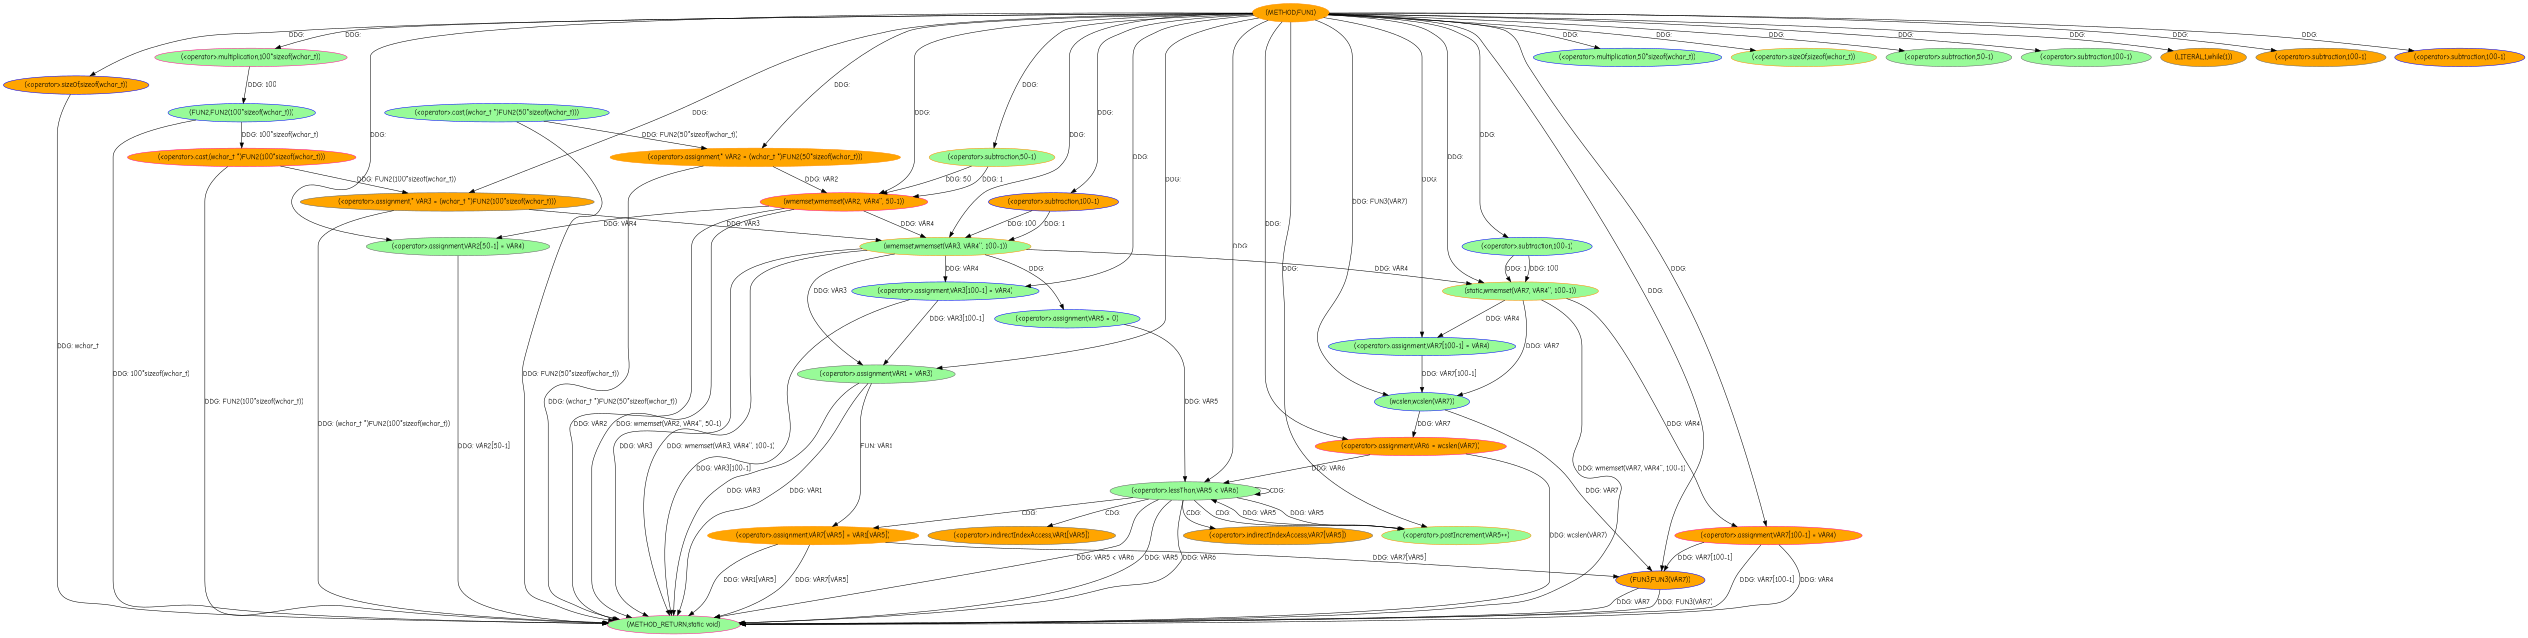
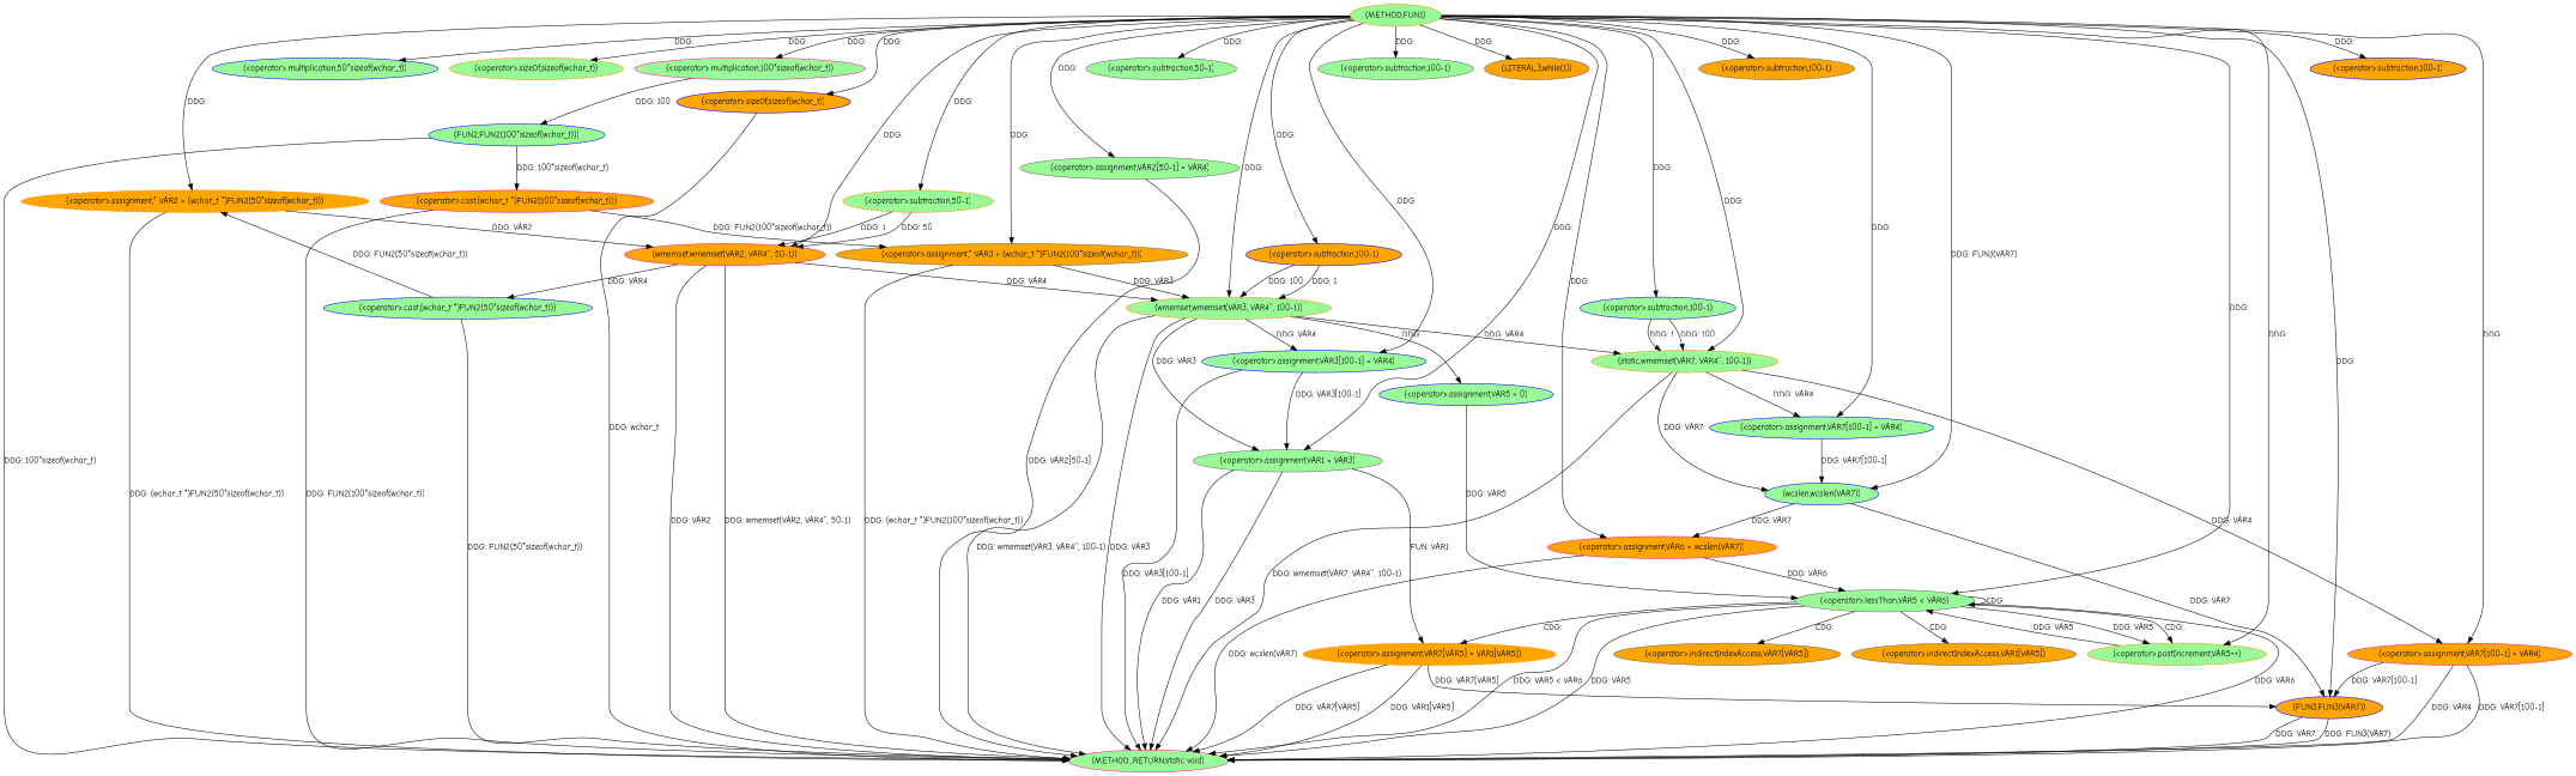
  digraph {
    fontname="Comic Neue"
    node [color=blue fillcolor=palegreen fontname="Comic Neue" style=filled]
    edge [fontname="Comic Neue"]
-   n1 [color=darkorange fillcolor=orange label="(METHOD,FUN1)"]
+   n1 [color=darkorange label="(METHOD,FUN1)"]
    n2 [color=darkorange fillcolor=orange label="(<operator>.assignment,* VAR2 = (wchar_t *)FUN2(50*sizeof(wchar_t)))"]
    n3 [label="(<operator>.multiplication,50*sizeof(wchar_t))"]
    n4 [color=darkorange label="(<operator>.sizeOf,sizeof(wchar_t))"]
    n5 [color=gray40 fillcolor=orange label="(<operator>.assignment,* VAR3 = (wchar_t *)FUN2(100*sizeof(wchar_t)))"]
    n6 [color=deeppink label="(<operator>.multiplication,100*sizeof(wchar_t))"]
    n7 [fillcolor=orange label="(<operator>.sizeOf,sizeof(wchar_t))"]
    n8 [color=deeppink fillcolor=orange label="(wmemset,wmemset(VAR2, VAR4'', 50-1))"]
    n9 [color=darkorange label="(<operator>.subtraction,50-1)"]
    n10 [color=gray40 label="(<operator>.assignment,VAR2[50-1] = VAR4)"]
    n11 [color=gray40 label="(<operator>.subtraction,50-1)"]
    n12 [color=darkorange label="(wmemset,wmemset(VAR3, VAR4'', 100-1))"]
    n13 [fillcolor=orange label="(<operator>.subtraction,100-1)"]
    n14 [label="(<operator>.assignment,VAR3[100-1] = VAR4)"]
    n15 [color=gray40 label="(<operator>.subtraction,100-1)"]
-   n16 [color=gray40 fillcolor=orange label="(LITERAL,1,while(1))"]
+   n16 [color=gray40 fillcolor=orange label="(LITERAL,3,while(1))"]
    n17 [color=gray40 label="(<operator>.assignment,VAR1 = VAR3)"]
    n18 [color=darkorange label="(static,wmemset(VAR7, VAR4'', 100-1))"]
    n19 [label="(<operator>.subtraction,100-1)"]
    n20 [label="(<operator>.assignment,VAR7[100-1] = VAR4)"]
    n21 [color=gray40 fillcolor=orange label="(<operator>.subtraction,100-1)"]
    n22 [color=deeppink fillcolor=orange label="(<operator>.assignment,VAR6 = wcslen(VAR7))"]
    n23 [label="(wcslen,wcslen(VAR7))"]
    n24 [color=gray40 label="(<operator>.lessThan,VAR5 < VAR6)"]
    n25 [color=darkorange label="(<operator>.postIncrement,VAR5++)"]
    n26 [color=deeppink fillcolor=orange label="(<operator>.assignment,VAR7[100-1] = VAR4)"]
    n27 [fillcolor=orange label="(<operator>.subtraction,100-1)"]
    n28 [fillcolor=orange label="(FUN3,FUN3(VAR7))"]
    n29 [color=deeppink label="(METHOD_RETURN,static void)"]
    n30 [label="(FUN2,FUN2(100*sizeof(wchar_t)))"]
    n31 [label="(<operator>.assignment,VAR5 = 0)"]
    n32 [color=darkorange fillcolor=orange label="(<operator>.assignment,VAR7[VAR5] = VAR1[VAR5])"]
    n33 [color=gray40 fillcolor=orange label="(<operator>.indirectIndexAccess,VAR7[VAR5])"]
    n34 [color=gray40 fillcolor=orange label="(<operator>.indirectIndexAccess,VAR1[VAR5])"]
    n35 [label="(<operator>.cast,(wchar_t *)FUN2(50*sizeof(wchar_t)))"]
    n36 [color=deeppink fillcolor=orange label="(<operator>.cast,(wchar_t *)FUN2(100*sizeof(wchar_t)))"]
    n1 -> n2 [label="DDG: "]
    n1 -> n3 [label="DDG: "]
    n1 -> n4 [label="DDG: "]
    n1 -> n5 [label="DDG: "]
    n1 -> n6 [label="DDG: "]
    n1 -> n7 [label="DDG: "]
    n1 -> n8 [label="DDG: "]
    n1 -> n9 [label="DDG: "]
    n1 -> n10 [label="DDG: "]
    n1 -> n11 [label="DDG: "]
    n1 -> n12 [label="DDG: "]
    n1 -> n13 [label="DDG: "]
    n1 -> n14 [label="DDG: "]
    n1 -> n15 [label="DDG: "]
    n1 -> n16 [label="DDG: "]
    n1 -> n17 [label="DDG: "]
    n1 -> n18 [label="DDG: "]
    n1 -> n19 [label="DDG: "]
    n1 -> n20 [label="DDG: "]
    n1 -> n21 [label="DDG: "]
    n1 -> n22 [label="DDG: "]
    n1 -> n23 [label="DDG: FUN3(VAR7)"]
    n1 -> n24 [label="DDG: "]
    n1 -> n25 [label="DDG: "]
    n1 -> n26 [label="DDG: "]
    n1 -> n27 [label="DDG: "]
    n1 -> n28 [label="DDG: "]
    n2 -> n8 [label="DDG: VAR2"]
    n2 -> n29 [label="DDG: (wchar_t *)FUN2(50*sizeof(wchar_t))"]
    n5 -> n12 [label="DDG: VAR3"]
    n5 -> n29 [label="DDG: (wchar_t *)FUN2(100*sizeof(wchar_t))"]
    n6 -> n30 [label="DDG: 100"]
    n7 -> n29 [label="DDG: wchar_t"]
-   n8 -> n10 [label="DDG: VAR4"]
+   n8 -> n35 [label="DDG: VAR4"]
    n8 -> n12 [label="DDG: VAR4"]
    n8 -> n29 [label="DDG: wmemset(VAR2, VAR4'', 50-1)"]
    n8 -> n29 [label="DDG: VAR2"]
    n9 -> n8 [label="DDG: 50"]
    n9 -> n8 [label="DDG: 1"]
    n10 -> n29 [label="DDG: VAR2[50-1]"]
    n12 -> n14 [label="DDG: VAR4"]
    n12 -> n17 [label="DDG: VAR3"]
    n12 -> n18 [label="DDG: VAR4"]
    n12 -> n29 [label="DDG: wmemset(VAR3, VAR4'', 100-1)"]
    n12 -> n29 [label="DDG: VAR3"]
    n12 -> n31 [label="DDG: "]
    n13 -> n12 [label="DDG: 100"]
    n13 -> n12 [label="DDG: 1"]
    n14 -> n17 [label="DDG: VAR3[100-1]"]
    n14 -> n29 [label="DDG: VAR3[100-1]"]
    n17 -> n29 [label="DDG: VAR1"]
    n17 -> n29 [label="DDG: VAR3"]
    n17 -> n32 [label="FUN: VAR1"]
    n18 -> n20 [label="DDG: VAR4"]
    n18 -> n23 [label="DDG: VAR7"]
    n18 -> n26 [label="DDG: VAR4"]
    n18 -> n29 [label="DDG: wmemset(VAR7, VAR4'', 100-1)"]
    n19 -> n18 [label="DDG: 100"]
    n19 -> n18 [label="DDG: 1"]
    n20 -> n23 [label="DDG: VAR7[100-1]"]
    n22 -> n24 [label="DDG: VAR6"]
    n22 -> n29 [label="DDG: wcslen(VAR7)"]
    n23 -> n22 [label="DDG: VAR7"]
    n23 -> n28 [label="DDG: VAR7"]
    n24 -> n24 [label="CDG: "]
    n24 -> n25 [label="DDG: VAR5"]
    n24 -> n25 [label="CDG: "]
    n24 -> n29 [label="DDG: VAR5 < VAR6"]
    n24 -> n29 [label="DDG: VAR5"]
    n24 -> n29 [label="DDG: VAR6"]
    n24 -> n32 [label="CDG: "]
    n24 -> n33 [label="CDG: "]
    n24 -> n34 [label="CDG: "]
    n25 -> n24 [label="DDG: VAR5"]
    n26 -> n28 [label="DDG: VAR7[100-1]"]
    n26 -> n29 [label="DDG: VAR4"]
    n26 -> n29 [label="DDG: VAR7[100-1]"]
    n28 -> n29 [label="DDG: FUN3(VAR7)"]
    n28 -> n29 [label="DDG: VAR7"]
    n30 -> n29 [label="DDG: 100*sizeof(wchar_t)"]
    n30 -> n36 [label="DDG: 100*sizeof(wchar_t)"]
    n31 -> n24 [label="DDG: VAR5"]
    n32 -> n28 [label="DDG: VAR7[VAR5]"]
    n32 -> n29 [label="DDG: VAR7[VAR5]"]
    n32 -> n29 [label="DDG: VAR1[VAR5]"]
    n35 -> n2 [label="DDG: FUN2(50*sizeof(wchar_t))"]
    n35 -> n29 [label="DDG: FUN2(50*sizeof(wchar_t))"]
    n36 -> n5 [label="DDG: FUN2(100*sizeof(wchar_t))"]
    n36 -> n29 [label="DDG: FUN2(100*sizeof(wchar_t))"]
  }
